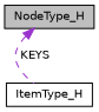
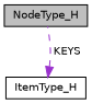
  digraph {
    node [color=black fontname=Helvetica fontsize=10 shape=record style=filled]
    n1 [fillcolor=grey75 fontcolor=black height=0.2 label=NodeType_H width=0.4]
    n2 [fillcolor=white height=0.2 label=ItemType_H width=0.4]
-   n1 -> n2 [color=darkorchid3 dir=back fontname=Helvetica fontsize=10 label=" KEYS" labelfontname=Helvetica labelfontsize=10 style=dashed]
+   n2 -> n1 [color=darkorchid3 dir=back fontname=Helvetica fontsize=10 label=" KEYS" labelfontname=Helvetica labelfontsize=10 style=dashed]
  }
